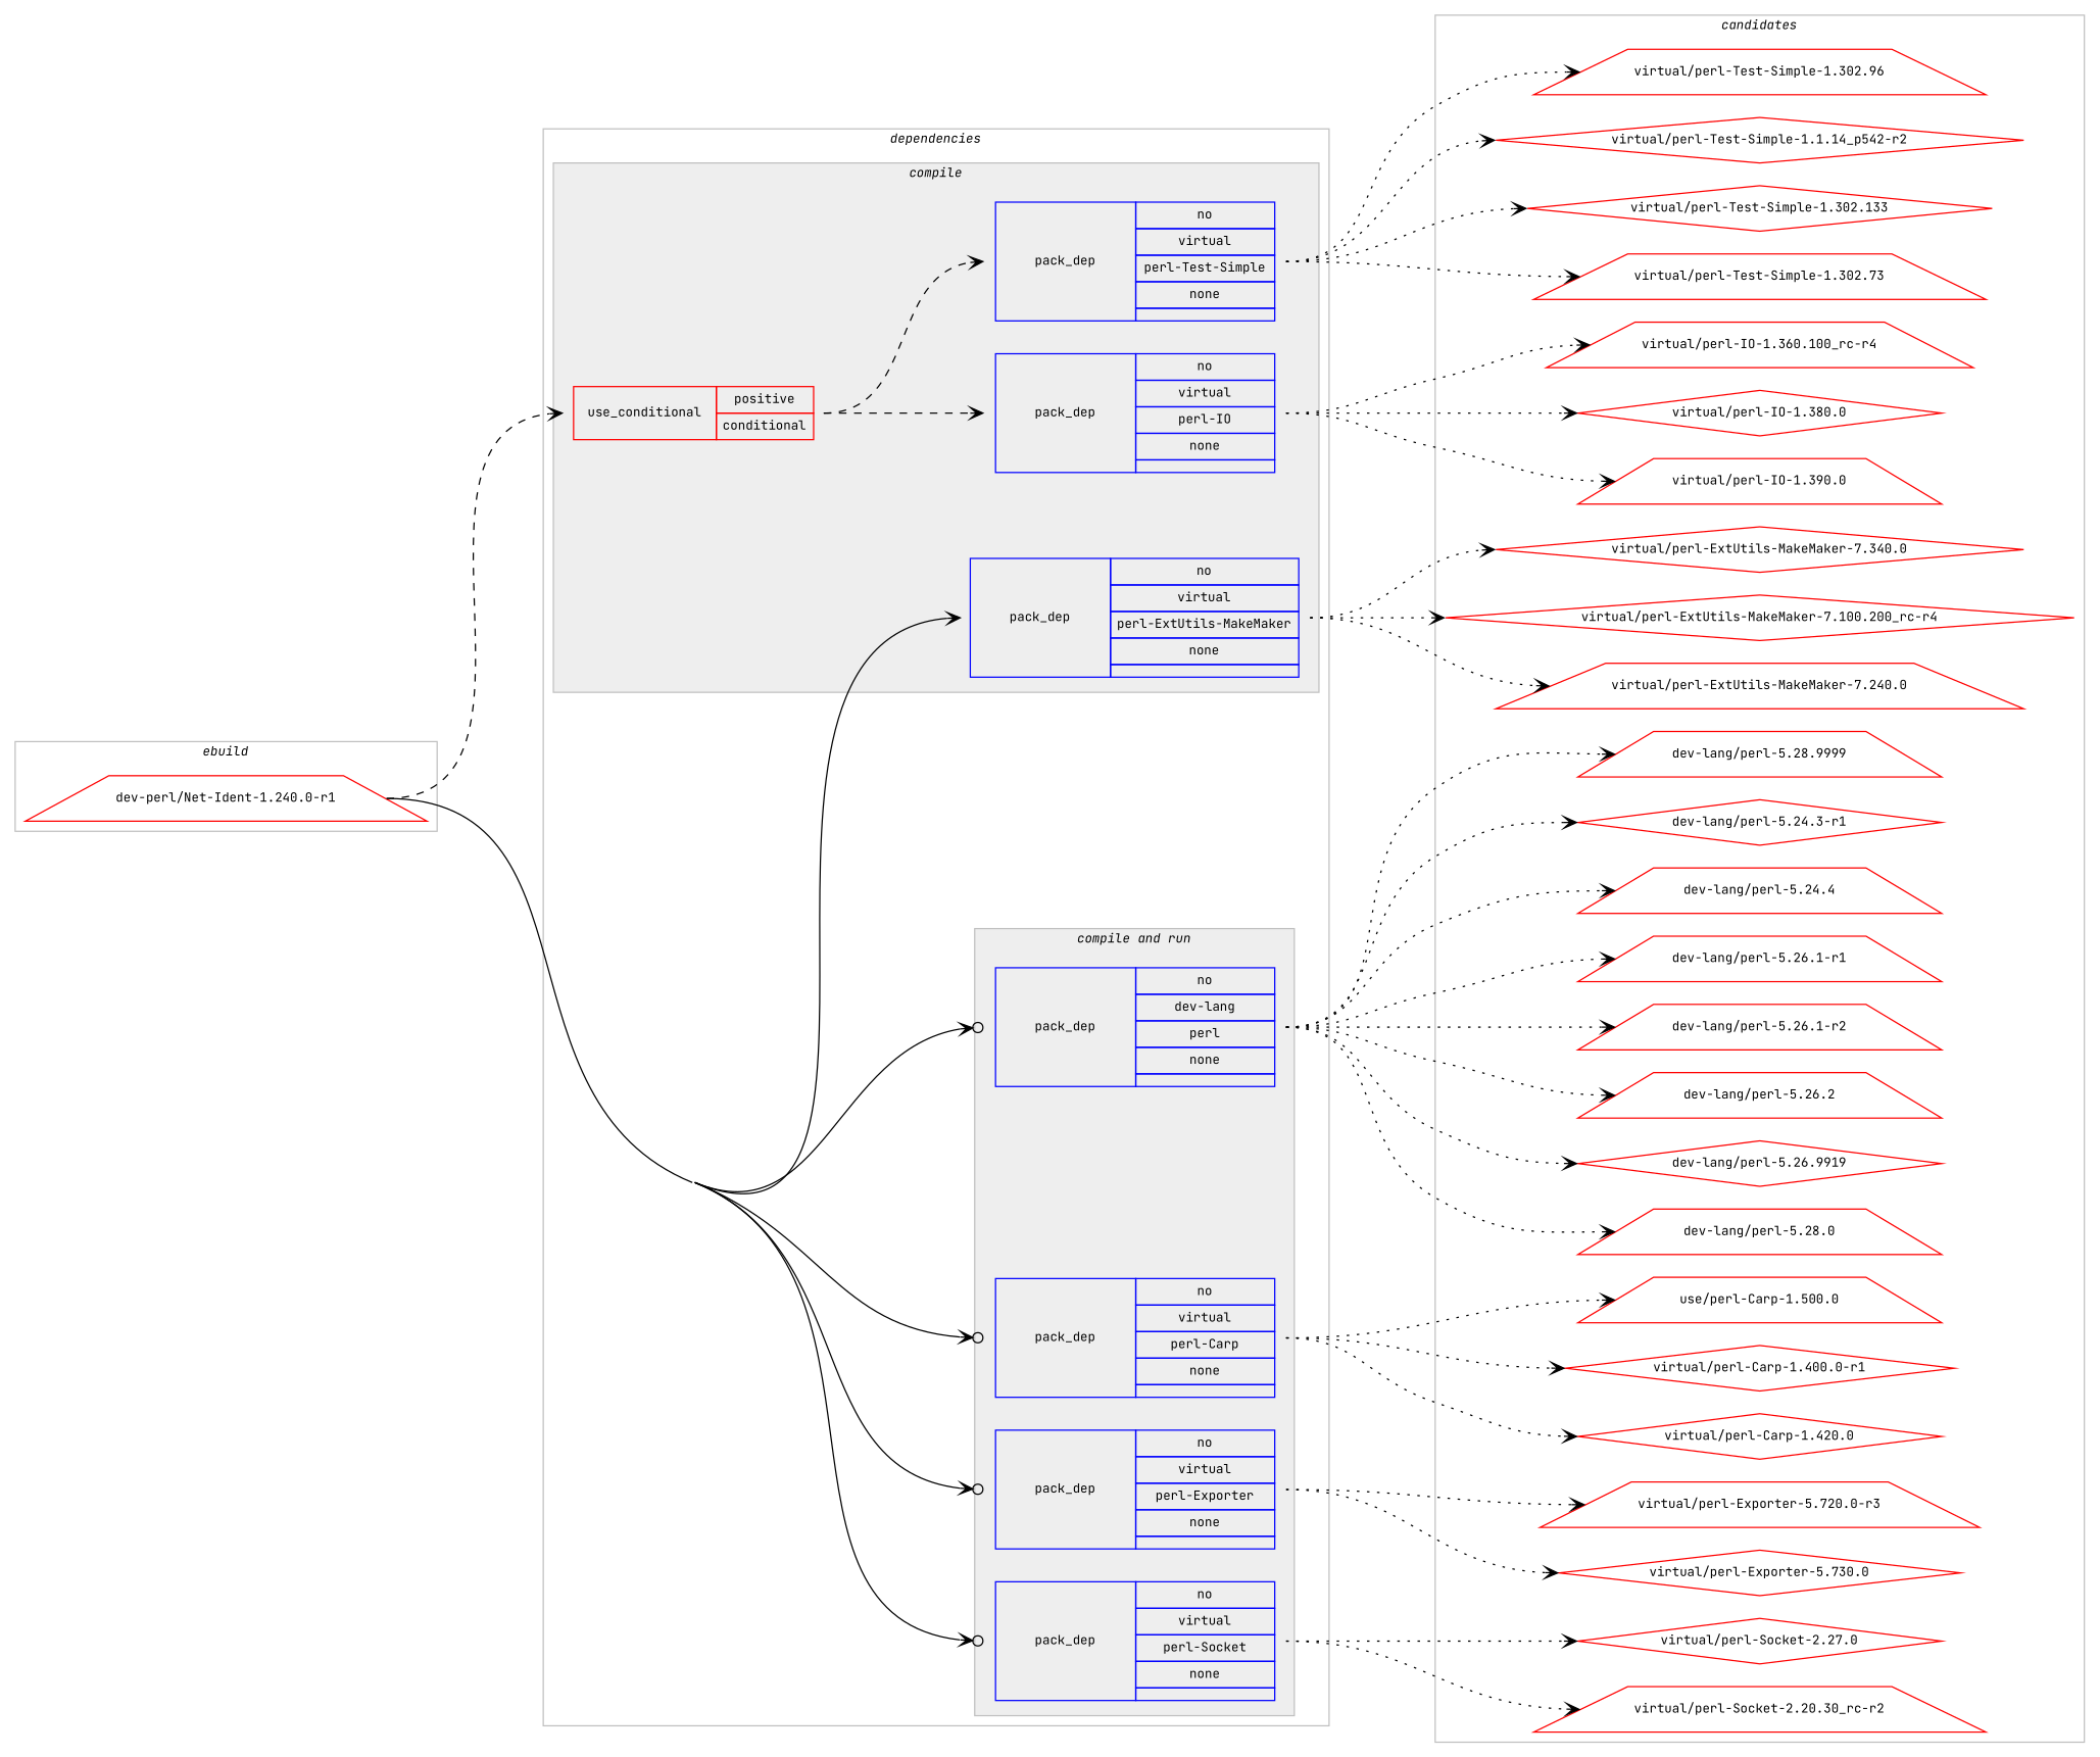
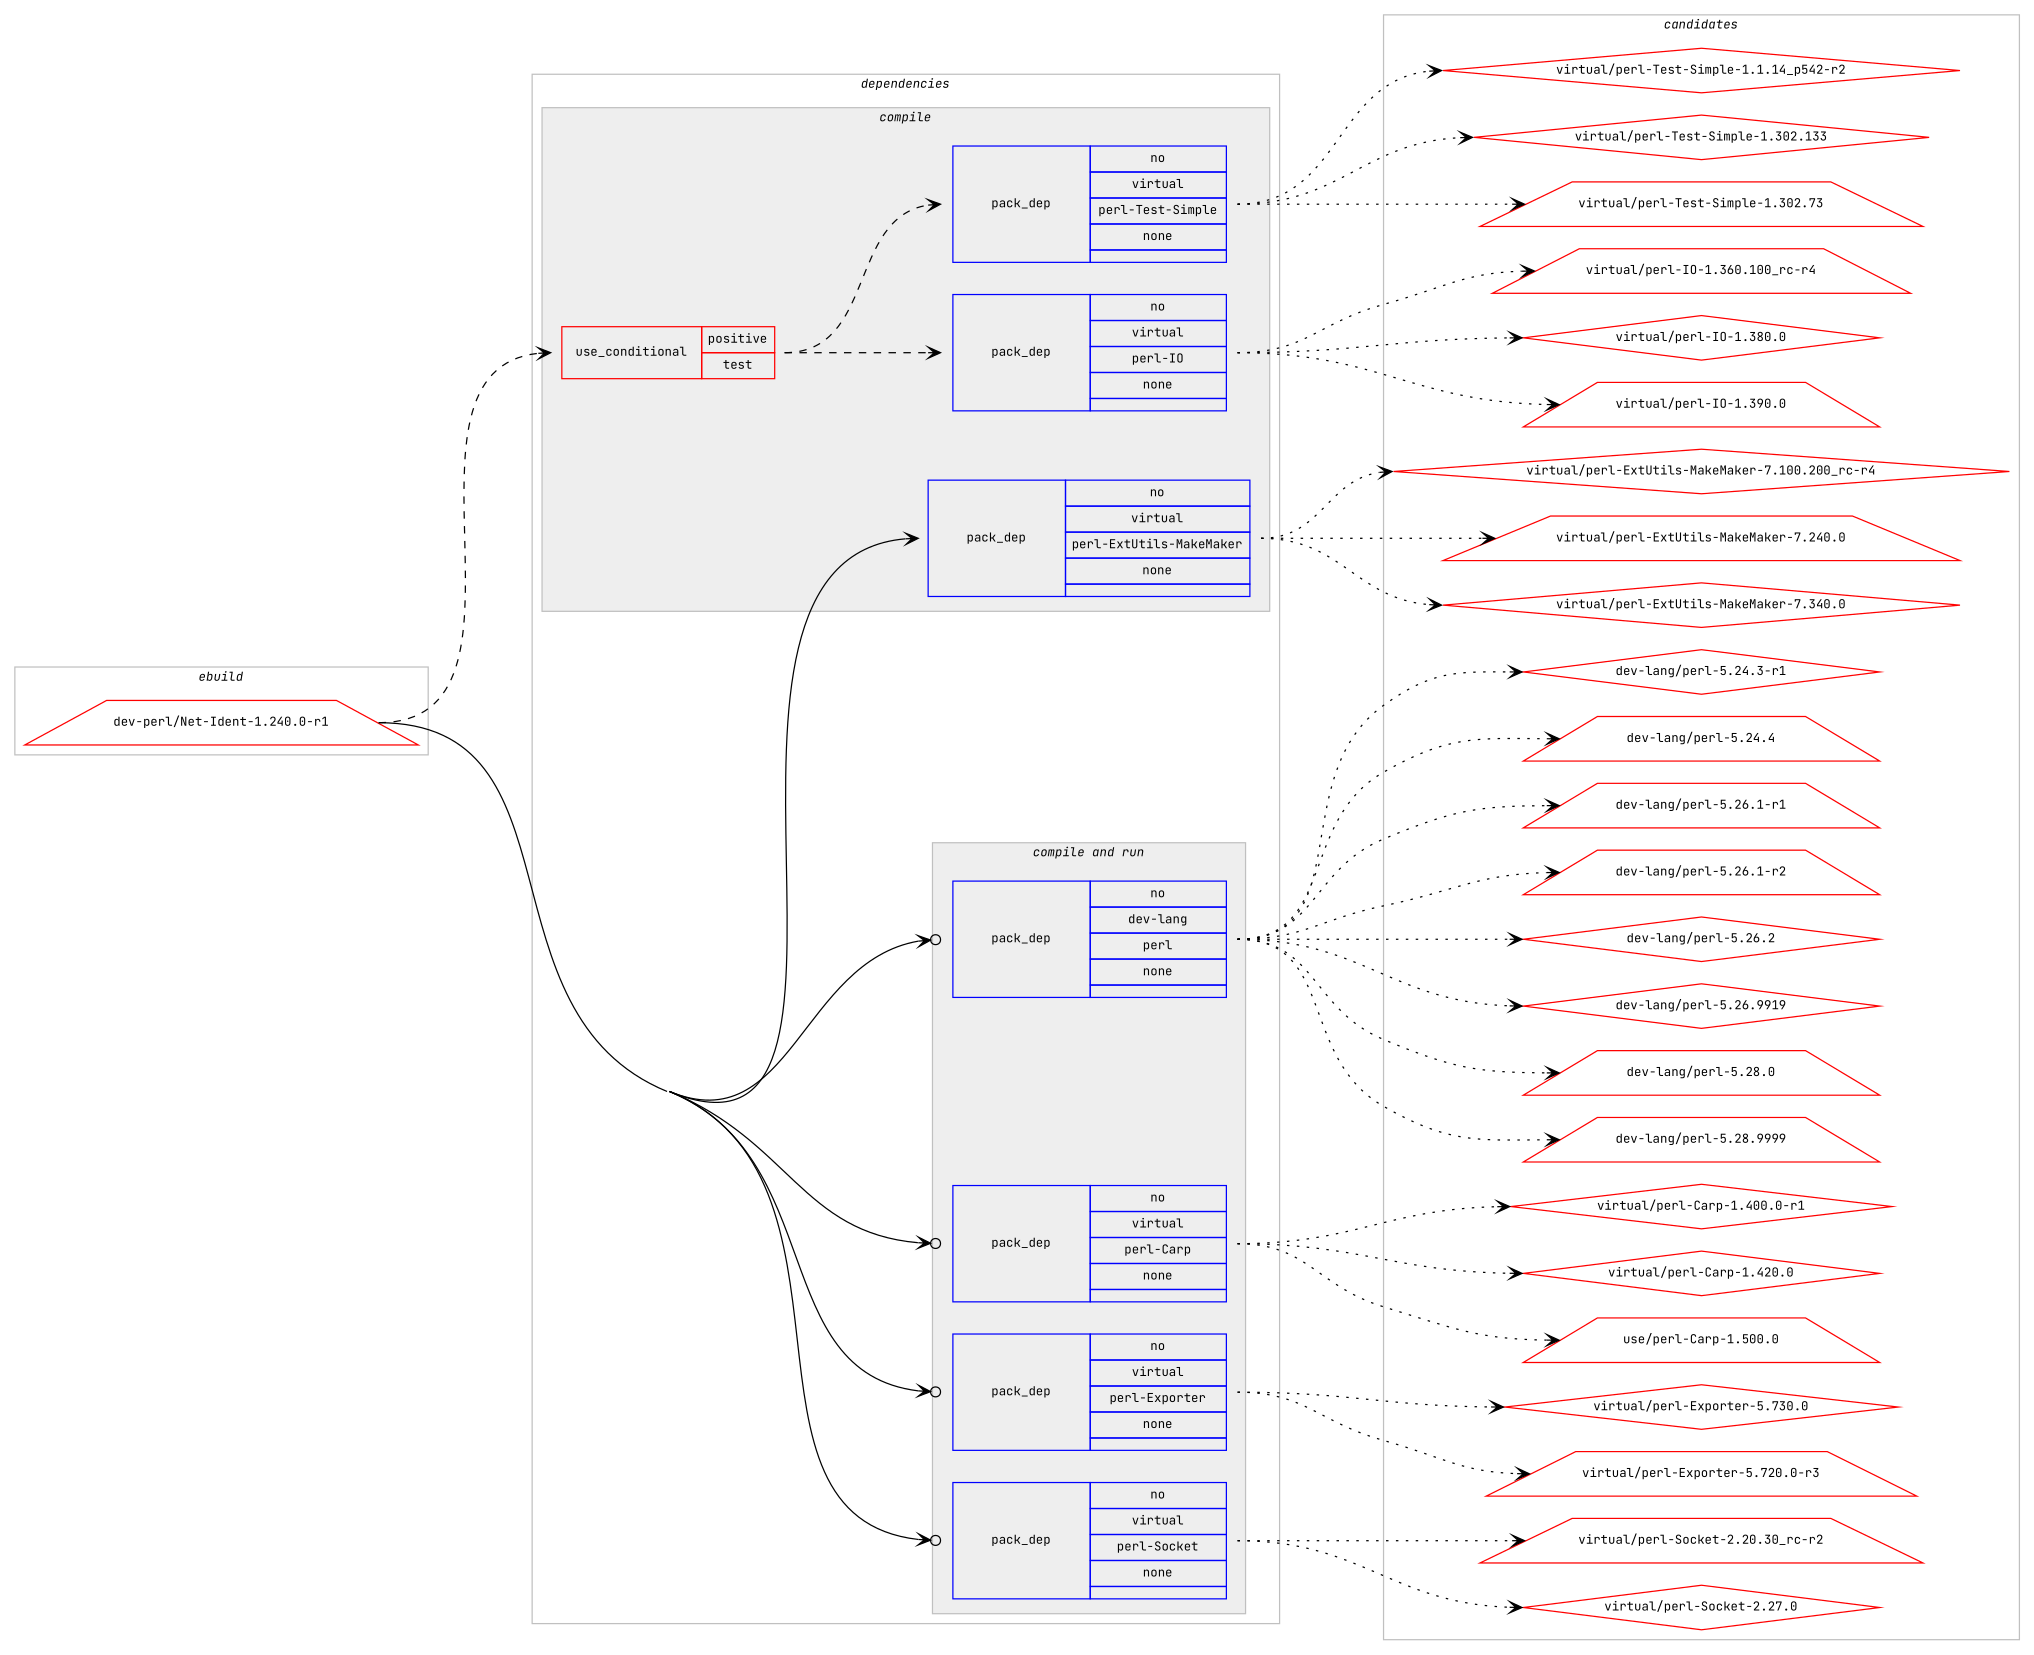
  digraph {
    compound=true
    concentrate=true
    fontname="JetBrains Mono"
    fontsize=10
    newrank=true
    rankdir=LR
    ranksep=1.5
    node [color=red fontname="JetBrains Mono" fontsize=10 shape=trapezium]
    edge [arrowhead=vee fontname="JetBrains Mono" headport=w style=dotted tailport=e weight=100]
    n1 [label="dev-perl/Net-Ident-1.240.0-r1" width=4]
    n2 [color=blue label=<<TABLE BORDER="0" CELLBORDER="1" CELLSPACING="0" CELLPADDING="4" WIDTH="220"><TR><TD ROWSPAN="6" CELLPADDING="30">pack_dep</TD></TR><TR><TD WIDTH="110">no</TD></TR><TR><TD>virtual</TD></TR><TR><TD>perl-IO</TD></TR><TR><TD>none</TD></TR><TR><TD></TD></TR></TABLE>> shape=none]
    n3 [color=blue label=<<TABLE BORDER="0" CELLBORDER="1" CELLSPACING="0" CELLPADDING="4" WIDTH="220"><TR><TD ROWSPAN="6" CELLPADDING="30">pack_dep</TD></TR><TR><TD WIDTH="110">no</TD></TR><TR><TD>virtual</TD></TR><TR><TD>perl-Test-Simple</TD></TR><TR><TD>none</TD></TR><TR><TD></TD></TR></TABLE>> shape=none]
-   n4 [label=<<TABLE BORDER="0" CELLBORDER="1" CELLSPACING="0" CELLPADDING="4"><TR><TD ROWSPAN="3" CELLPADDING="10">use_conditional</TD></TR><TR><TD>positive</TD></TR><TR><TD>conditional</TD></TR></TABLE>> shape=none]
+   n4 [label=<<TABLE BORDER="0" CELLBORDER="1" CELLSPACING="0" CELLPADDING="4"><TR><TD ROWSPAN="3" CELLPADDING="10">use_conditional</TD></TR><TR><TD>positive</TD></TR><TR><TD>test</TD></TR></TABLE>> shape=none]
    n5 [color=blue label=<<TABLE BORDER="0" CELLBORDER="1" CELLSPACING="0" CELLPADDING="4" WIDTH="220"><TR><TD ROWSPAN="6" CELLPADDING="30">pack_dep</TD></TR><TR><TD WIDTH="110">no</TD></TR><TR><TD>virtual</TD></TR><TR><TD>perl-ExtUtils-MakeMaker</TD></TR><TR><TD>none</TD></TR><TR><TD></TD></TR></TABLE>> shape=none]
    n6 [color=blue label=<<TABLE BORDER="0" CELLBORDER="1" CELLSPACING="0" CELLPADDING="4" WIDTH="220"><TR><TD ROWSPAN="6" CELLPADDING="30">pack_dep</TD></TR><TR><TD WIDTH="110">no</TD></TR><TR><TD>dev-lang</TD></TR><TR><TD>perl</TD></TR><TR><TD>none</TD></TR><TR><TD></TD></TR></TABLE>> shape=none]
    n7 [color=blue label=<<TABLE BORDER="0" CELLBORDER="1" CELLSPACING="0" CELLPADDING="4" WIDTH="220"><TR><TD ROWSPAN="6" CELLPADDING="30">pack_dep</TD></TR><TR><TD WIDTH="110">no</TD></TR><TR><TD>virtual</TD></TR><TR><TD>perl-Carp</TD></TR><TR><TD>none</TD></TR><TR><TD></TD></TR></TABLE>> shape=none]
    n8 [color=blue label=<<TABLE BORDER="0" CELLBORDER="1" CELLSPACING="0" CELLPADDING="4" WIDTH="220"><TR><TD ROWSPAN="6" CELLPADDING="30">pack_dep</TD></TR><TR><TD WIDTH="110">no</TD></TR><TR><TD>virtual</TD></TR><TR><TD>perl-Exporter</TD></TR><TR><TD>none</TD></TR><TR><TD></TD></TR></TABLE>> shape=none]
    n9 [color=blue label=<<TABLE BORDER="0" CELLBORDER="1" CELLSPACING="0" CELLPADDING="4" WIDTH="220"><TR><TD ROWSPAN="6" CELLPADDING="30">pack_dep</TD></TR><TR><TD WIDTH="110">no</TD></TR><TR><TD>virtual</TD></TR><TR><TD>perl-Socket</TD></TR><TR><TD>none</TD></TR><TR><TD></TD></TR></TABLE>> shape=none]
    n10 [label="virtual/perl-IO-1.360.100_rc-r4" width=4]
    n11 [label="virtual/perl-IO-1.380.0" shape=diamond width=4]
    n12 [label="virtual/perl-IO-1.390.0" width=4]
    n13 [label="virtual/perl-Test-Simple-1.1.14_p542-r2" shape=diamond width=4]
    n14 [label="virtual/perl-Test-Simple-1.302.133" shape=diamond width=4]
    n15 [label="virtual/perl-Test-Simple-1.302.73" width=4]
-   n16 [label="virtual/perl-Test-Simple-1.302.96" width=4]
    n17 [label="virtual/perl-ExtUtils-MakeMaker-7.100.200_rc-r4" shape=diamond width=4]
    n18 [label="virtual/perl-ExtUtils-MakeMaker-7.240.0" width=4]
    n19 [label="virtual/perl-ExtUtils-MakeMaker-7.340.0" shape=diamond width=4]
    n20 [label="dev-lang/perl-5.24.3-r1" shape=diamond width=4]
    n21 [label="dev-lang/perl-5.24.4" width=4]
    n22 [label="dev-lang/perl-5.26.1-r1" width=4]
    n23 [label="dev-lang/perl-5.26.1-r2" width=4]
-   n24 [label="dev-lang/perl-5.26.2" width=4]
+   n24 [label="dev-lang/perl-5.26.2" shape=diamond width=4]
    n25 [label="dev-lang/perl-5.26.9919" shape=diamond width=4]
    n26 [label="dev-lang/perl-5.28.0" width=4]
    n27 [label="dev-lang/perl-5.28.9999" width=4]
    n28 [label="virtual/perl-Exporter-5.720.0-r3" width=4]
    n29 [label="virtual/perl-Exporter-5.730.0" shape=diamond width=4]
    n30 [label="virtual/perl-Carp-1.400.0-r1" shape=diamond width=4]
    n31 [label="virtual/perl-Carp-1.420.0" shape=diamond width=4]
    n32 [label="use/perl-Carp-1.500.0" width=4]
    n33 [label="virtual/perl-Socket-2.20.30_rc-r2" width=4]
    n34 [label="virtual/perl-Socket-2.27.0" shape=diamond width=4]
    subgraph cluster_1 {
      color=gray
      label=<<i>ebuild</i>>
      rank=same
      n1
    }
    subgraph cluster_2 {
      color=gray
      label=<<i>dependencies</i>>
      subgraph cluster_3 {
        color=gray
        fillcolor="#eeeeee"
        label=<<i>compile</i>>
        style=filled
        subgraph sub_4 {
          color=gray
          fillcolor="#eeeeee"
          label=<<i>compile</i>>
          style=filled
          n4
          subgraph sub_5 {
            color=gray
            fillcolor="#eeeeee"
            label=<<i>compile</i>>
            style=filled
            n2
          }
          subgraph sub_6 {
            color=gray
            fillcolor="#eeeeee"
            label=<<i>compile</i>>
            style=filled
            n3
          }
        }
        subgraph sub_7 {
          color=gray
          fillcolor="#eeeeee"
          label=<<i>compile</i>>
          style=filled
          n5
        }
      }
      subgraph cluster_8 {
        color=gray
        fillcolor="#eeeeee"
        label=<<i>compile and run</i>>
        style=filled
        subgraph sub_9 {
          color=gray
          fillcolor="#eeeeee"
          label=<<i>compile and run</i>>
          style=filled
          n6
        }
        subgraph sub_10 {
          color=gray
          fillcolor="#eeeeee"
          label=<<i>compile and run</i>>
          style=filled
          n7
        }
        subgraph sub_11 {
          color=gray
          fillcolor="#eeeeee"
          label=<<i>compile and run</i>>
          style=filled
          n8
        }
        subgraph sub_12 {
          color=gray
          fillcolor="#eeeeee"
          label=<<i>compile and run</i>>
          style=filled
          n9
        }
      }
      subgraph cluster_13 {
        color=gray
        fillcolor="#eeeeee"
        label=<<i>run</i>>
        style=filled
      }
    }
    subgraph cluster_14 {
      color=gray
      label=<<i>candidates</i>>
      rank=same
      subgraph sub_15 {
        color=black
        label=<<i>candidates</i>>
        nodesep=1
        rank=same
        n10
        n11
        n12
      }
      subgraph sub_16 {
        color=black
        label=<<i>candidates</i>>
        nodesep=1
        rank=same
        n13
        n14
        n15
-       n16
      }
      subgraph sub_17 {
        color=black
        label=<<i>candidates</i>>
        nodesep=1
        rank=same
        n17
        n18
        n19
      }
      subgraph sub_18 {
        color=black
        label=<<i>candidates</i>>
        nodesep=1
        rank=same
        n20
        n21
        n22
        n23
        n24
        n25
        n26
        n27
      }
      subgraph sub_19 {
        color=black
        label=<<i>candidates</i>>
        nodesep=1
        rank=same
        n28
        n29
      }
      subgraph sub_20 {
        color=black
        label=<<i>candidates</i>>
        nodesep=1
        rank=same
        n30
        n31
        n32
      }
      subgraph sub_21 {
        color=black
        label=<<i>candidates</i>>
        nodesep=1
        rank=same
        n33
        n34
      }
    }
    n1 -> n4 [style=dashed weight=20]
    n1 -> n5 [style=solid weight=20]
    n1 -> n6 [arrowhead=odotvee style=solid weight=20]
    n1 -> n7 [arrowhead=odotvee style=solid weight=20]
    n1 -> n8 [arrowhead=odotvee style=solid weight=20]
    n1 -> n9 [arrowhead=odotvee style=solid weight=20]
    n2 -> n10
    n2 -> n11
    n2 -> n12
    n3 -> n13
    n3 -> n14
    n3 -> n15
-   n3 -> n16
    n4 -> n2 [style=dashed weight=20]
    n4 -> n3 [style=dashed weight=20]
    n5 -> n17
    n5 -> n18
    n5 -> n19
    n6 -> n20
    n6 -> n21
    n6 -> n22
    n6 -> n23
    n6 -> n24
    n6 -> n25
    n6 -> n26
    n6 -> n27
    n7 -> n30
    n7 -> n31
    n7 -> n32
    n8 -> n28
    n8 -> n29
    n9 -> n33
    n9 -> n34
  }
